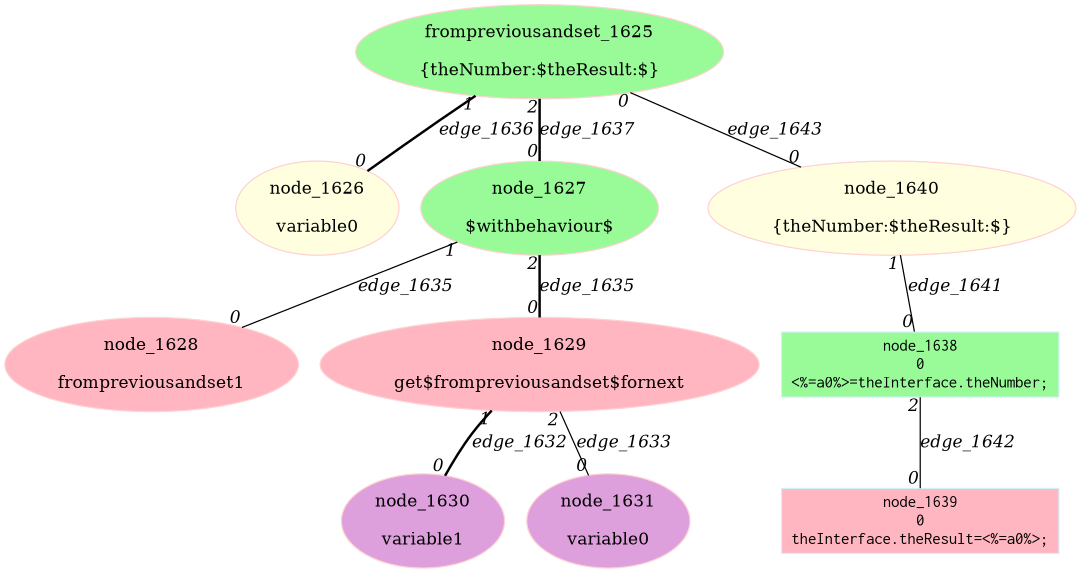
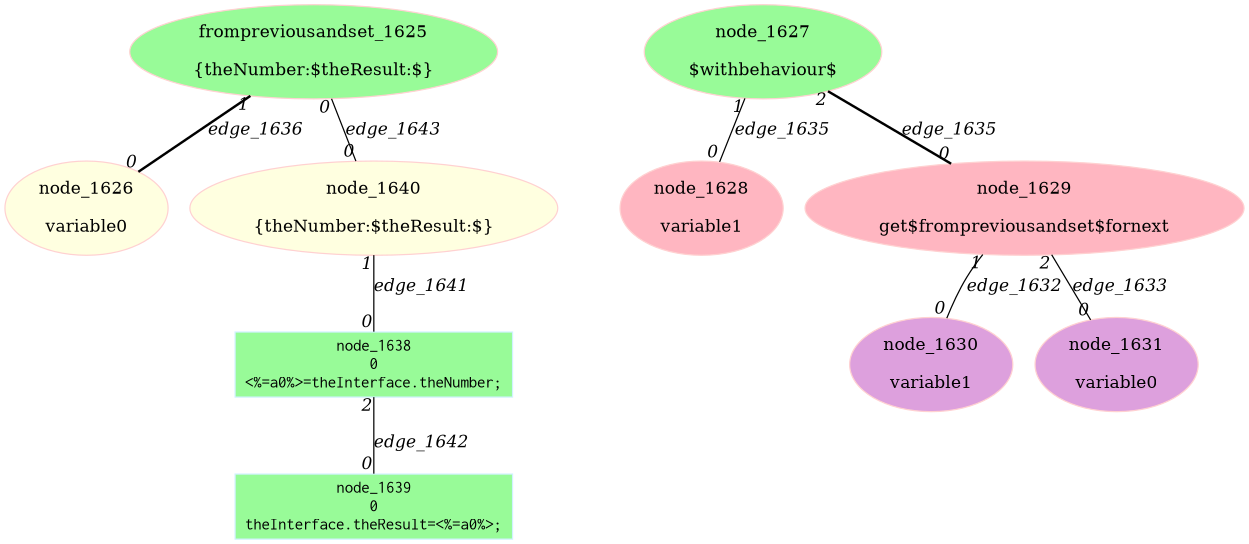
  digraph {
    node [color="#ffd1d1" fillcolor=palegreen shape=ellipse style=filled]
    edge [arrowHead=none dir=none fontname="Times-Italic" headlabel=0 style=solid taillabel=1]
    n1 [label="frompreviousandset_1625\n\n{theNumber:$theResult:$}"]
    n2 [fillcolor=lightyellow label="node_1626\n\nvariable0"]
    n3 [label="node_1627\n\n$withbehaviour$"]
    n4 [fillcolor=lightyellow label="node_1640\n\n{theNumber:$theResult:$}"]
-   n5 [fillcolor=lightpink label="node_1628\n\nfrompreviousandset1"]
+   n5 [fillcolor=lightpink label="node_1628\n\nvariable1"]
    n6 [fillcolor=lightpink label="node_1629\n\nget$frompreviousandset$fornext"]
    n7 [color="#d1f1ff" fontname=Courier label="node_1638\n0\n<%=a0%>=theInterface.theNumber;\n" shape=box]
    n8 [fillcolor=plum label="node_1630\n\nvariable1"]
    n9 [fillcolor=plum label="node_1631\n\nvariable0"]
-   n10 [color="#d1f1ff" fillcolor=lightpink fontname=Courier label="node_1639\n0\ntheInterface.theResult=<%=a0%>;\n" shape=box]
+   n10 [color="#d1f1ff" fontname=Courier label="node_1639\n0\ntheInterface.theResult=<%=a0%>;\n" shape=box]
    n1 -> n2 [label=edge_1636 style=bold]
-   n1 -> n3 [label=edge_1637 style=bold taillabel=2]
    n1 -> n4 [label=edge_1643 taillabel=0]
    n3 -> n5 [label=edge_1635]
    n3 -> n6 [label=edge_1635 style=bold taillabel=2]
    n4 -> n7 [label=edge_1641]
-   n6 -> n8 [label=edge_1632 style=bold]
+   n6 -> n8 [label=edge_1632]
    n6 -> n9 [label=edge_1633 taillabel=2]
    n7 -> n10 [label=edge_1642 taillabel=2]
  }
